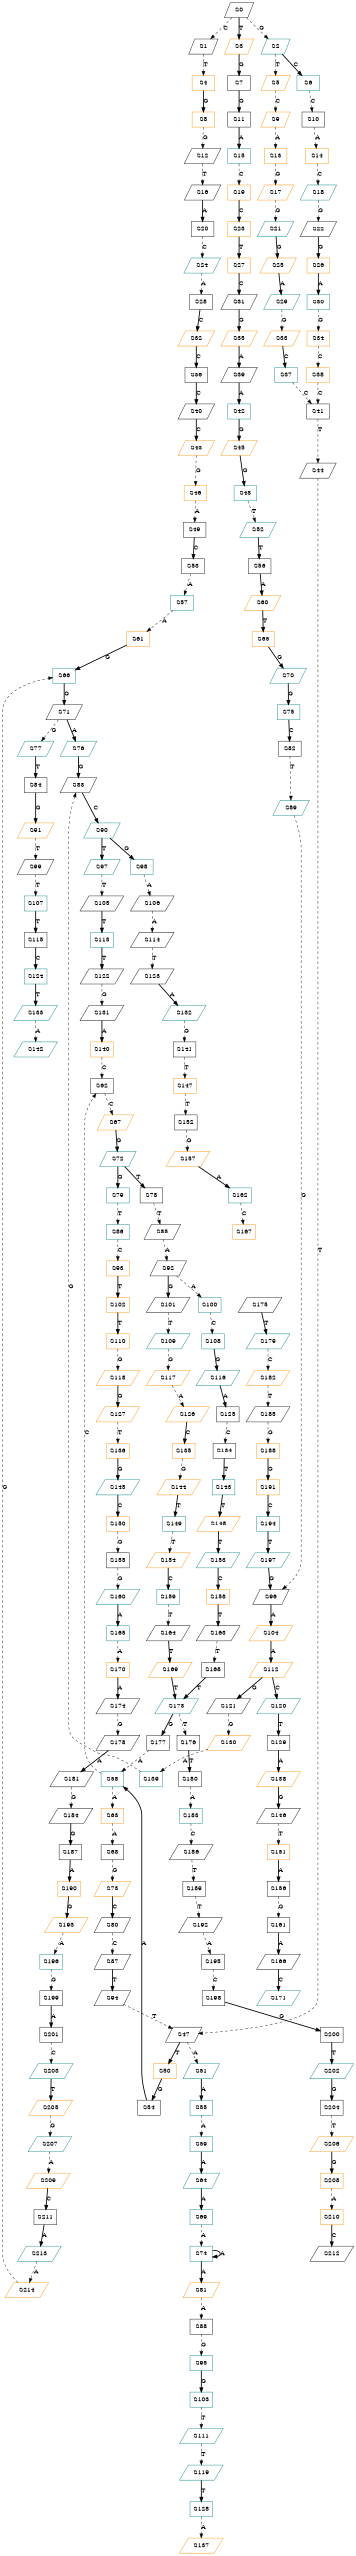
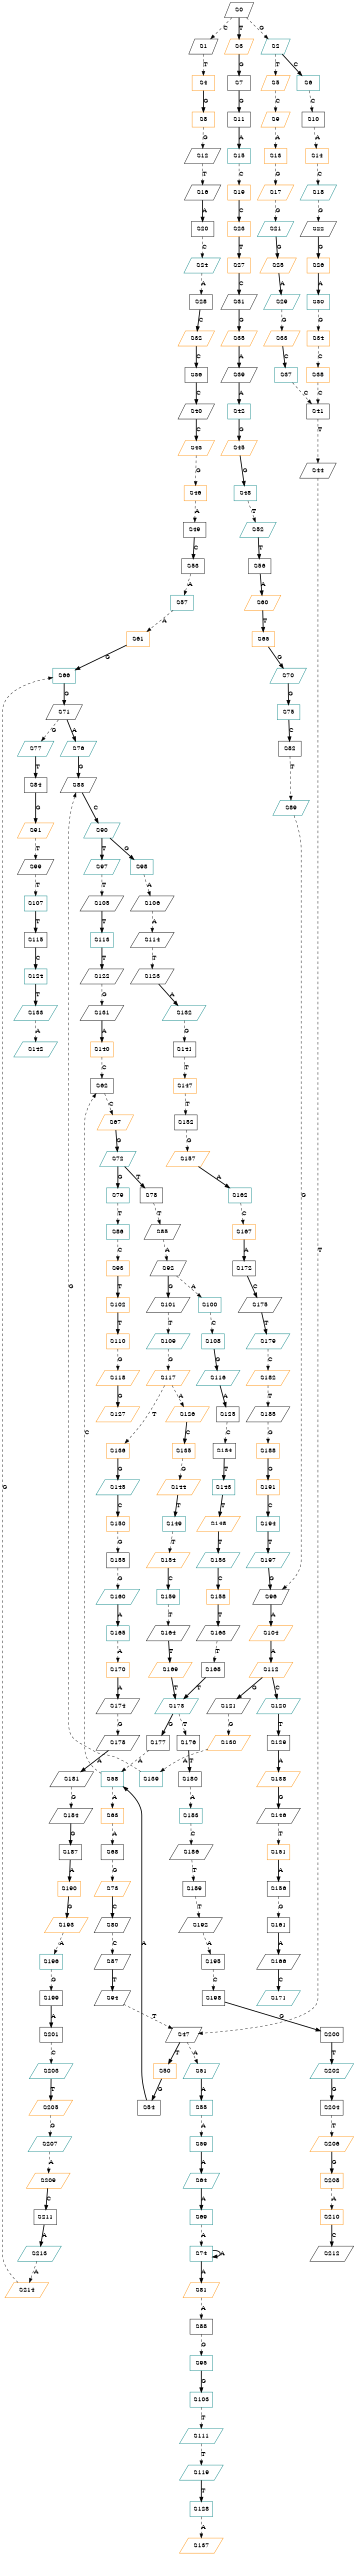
  strict digraph {
    node [color=black shape=parallelogram]
    edge [style=bold]
    S0
    S1
    S2 [color=teal]
    S3 [color=darkorange]
    S4 [color=darkorange shape=box]
    S5 [color=darkorange]
    S6 [color=teal shape=box]
    S7 [shape=box]
    S8 [color=darkorange shape=box]
    S9 [color=darkorange]
    S10 [shape=box]
    S11 [shape=box]
    S12
    S13 [color=darkorange shape=box]
    S14 [color=darkorange shape=box]
    S15 [color=teal shape=box]
    S16
    S17 [color=darkorange]
    S18 [color=teal]
    S19 [color=darkorange shape=box]
    S20 [shape=box]
    S21 [color=teal]
    S22
    S23 [color=darkorange shape=box]
    S24 [color=teal]
    S25 [color=darkorange]
    S26 [color=darkorange shape=box]
    S27 [color=darkorange shape=box]
    S28 [shape=box]
    S29 [color=teal]
    S30 [color=teal shape=box]
    S31
    S32 [color=darkorange]
    S33 [color=darkorange]
    S34 [color=darkorange shape=box]
    S35 [color=darkorange]
    S36 [shape=box]
    S37 [color=teal shape=box]
    S38 [color=darkorange shape=box]
    S39
    S40
    S41 [shape=box]
    S42 [color=teal shape=box]
    S43 [color=darkorange]
    S44
    S45 [color=darkorange]
    S46 [color=darkorange shape=box]
    S47
    S48 [color=teal shape=box]
    S49 [shape=box]
    S50 [color=darkorange shape=box]
    S51 [color=teal]
    S52 [color=teal]
    S53 [shape=box]
    S54 [shape=box]
    S55 [color=teal shape=box]
    S56 [shape=box]
    S57 [color=teal shape=box]
    S58 [color=teal shape=box]
    S59 [color=teal shape=box]
    S60 [color=darkorange]
    S61 [color=darkorange shape=box]
    S62 [shape=box]
    S63 [color=darkorange shape=box]
    S64 [color=teal]
    S65 [color=darkorange shape=box]
    S66 [color=teal shape=box]
    S67 [color=darkorange]
    S68 [shape=box]
    S69 [color=teal shape=box]
    S70 [color=teal]
    S71
    S72 [color=teal]
    S73 [color=darkorange]
    S74 [color=teal shape=box]
    S75 [color=teal shape=box]
    S76 [color=teal]
    S77 [color=teal]
    S78 [shape=box]
    S79 [color=teal shape=box]
    S80
    S81 [color=darkorange]
    S82 [shape=box]
    S83
    S84 [shape=box]
    S85
    S86 [color=teal shape=box]
    S87
    S88 [shape=box]
    S89 [color=teal]
    S90 [color=teal]
    S91 [color=darkorange]
    S92
    S93 [color=darkorange shape=box]
    S94
    S95 [color=teal shape=box]
    S96
    S97 [color=teal]
    S98 [color=teal shape=box]
    S99
    S100 [color=teal shape=box]
    S101
    S102 [color=darkorange shape=box]
    S103 [color=teal shape=box]
    S104 [color=darkorange]
    S105
    S106
    S107 [color=teal shape=box]
    S108 [color=teal shape=box]
    S109 [color=teal]
    S110 [color=darkorange shape=box]
    S111 [color=teal]
    S112 [color=darkorange]
    S113 [color=teal shape=box]
    S114
    S115 [shape=box]
    S116 [color=teal]
    S117 [color=darkorange]
    S118 [color=darkorange]
    S119 [color=teal]
    S120 [color=teal]
    S121
    S122
    S123
    S124 [color=teal shape=box]
    S125 [shape=box]
    S126 [color=darkorange]
    S127 [color=darkorange]
    S128 [color=teal shape=box]
    S129 [shape=box]
    S130 [color=darkorange]
    S131
    S132 [color=teal]
    S133 [color=teal]
    S134 [shape=box]
    S135 [color=darkorange shape=box]
    S136 [color=darkorange shape=box]
    S137 [color=darkorange]
    S138 [color=darkorange]
    S139 [color=teal shape=box]
    S140 [color=darkorange shape=box]
    S141 [shape=box]
    S142 [color=teal]
    S143 [color=teal shape=box]
    S144 [color=darkorange]
    S145 [color=teal]
    S146
    S147 [color=darkorange shape=box]
    S148 [color=darkorange]
    S149 [color=teal shape=box]
    S150 [color=darkorange shape=box]
    S151 [color=darkorange shape=box]
    S152 [shape=box]
    S153 [color=teal]
    S154 [color=darkorange]
    S155 [shape=box]
    S156 [shape=box]
    S157 [color=darkorange]
    S158 [color=darkorange shape=box]
    S159 [color=teal shape=box]
    S160 [color=teal]
    S161 [shape=box]
    S162 [color=teal shape=box]
    S163
    S164
    S165 [color=teal shape=box]
    S166
    S167 [color=darkorange shape=box]
    S168 [shape=box]
    S169 [color=darkorange]
    S170 [color=darkorange shape=box]
    S171 [color=teal]
+   S172 [shape=box]
    S173 [color=teal]
    S174
    S175
    S176 [shape=box]
    S177 [shape=box]
    S178
    S179 [color=teal]
    S180 [shape=box]
    S181
    S182 [color=darkorange]
    S183 [color=teal shape=box]
    S184
    S185
    S186
    S187 [shape=box]
    S188 [color=darkorange shape=box]
    S189 [shape=box]
    S190 [color=darkorange shape=box]
    S191 [color=darkorange shape=box]
    S192
    S193 [color=darkorange]
    S194 [color=teal shape=box]
    S195 [shape=box]
    S196 [color=teal shape=box]
    S197 [color=teal]
    S198 [shape=box]
    S199 [shape=box]
    S200 [shape=box]
    S201 [shape=box]
    S202 [color=teal]
    S203 [color=teal]
    S204 [shape=box]
    S205 [color=darkorange]
    S206 [color=darkorange]
    S207 [color=teal]
    S208 [color=darkorange shape=box]
    S209 [color=darkorange]
    S210 [color=darkorange shape=box]
    S211 [shape=box]
    S212
    S213 [color=teal]
    S214 [color=darkorange]
    S0 -> S1 [label=C style=dashed]
    S0 -> S2 [label=G style=dashed]
    S0 -> S3 [label=T]
    S1 -> S4 [label=T style=dashed]
    S2 -> S5 [label=T style=dashed]
    S2 -> S6 [label=C]
    S3 -> S7 [label=G]
    S4 -> S8 [label=G]
    S5 -> S9 [label=C style=dashed]
    S6 -> S10 [label=C style=dashed]
    S7 -> S11 [label=G]
    S8 -> S12 [label=G style=dashed]
    S9 -> S13 [label=A style=dashed]
    S10 -> S14 [label=A style=dashed]
    S11 -> S15 [label=A]
    S12 -> S16 [label=T style=dashed]
    S13 -> S17 [label=G style=dashed]
    S14 -> S18 [label=C style=dashed]
    S15 -> S19 [label=C style=dashed]
    S16 -> S20 [label=A]
    S17 -> S21 [label=G style=dashed]
    S18 -> S22 [label=G style=dashed]
    S19 -> S23 [label=C]
    S20 -> S24 [label=C style=dashed]
    S21 -> S25 [label=G]
    S22 -> S26 [label=G]
    S23 -> S27 [label=T]
    S24 -> S28 [label=A style=dashed]
    S25 -> S29 [label=A]
    S26 -> S30 [label=A]
    S27 -> S31 [label=C]
    S28 -> S32 [label=C]
    S29 -> S33 [label=G style=dashed]
    S30 -> S34 [label=G style=dashed]
    S31 -> S35 [label=G]
    S32 -> S36 [label=C]
    S33 -> S37 [label=C]
    S34 -> S38 [label=C style=dashed]
    S35 -> S39 [label=A]
    S36 -> S40 [label=C]
    S37 -> S41 [label=C style=dashed]
    S38 -> S41 [label=C style=dashed]
    S39 -> S42 [label=A]
    S40 -> S43 [label=C]
    S41 -> S44 [label=T style=dashed]
    S42 -> S45 [label=G]
    S43 -> S46 [label=G style=dashed]
    S44 -> S47 [label=T style=dashed]
    S45 -> S48 [label=G]
    S46 -> S49 [label=A style=dashed]
    S47 -> S50 [label=T]
    S47 -> S51 [label=A style=dashed]
    S48 -> S52 [label=T style=dashed]
    S49 -> S53 [label=C]
    S50 -> S54 [label=G]
    S51 -> S55 [label=A]
    S52 -> S56 [label=T]
    S53 -> S57 [label=A style=dashed]
    S54 -> S58 [label=A]
    S55 -> S59 [label=A style=dashed]
    S56 -> S60 [label=A]
    S57 -> S61 [label=A style=dashed]
    S58 -> S62 [label=C style=dashed]
    S58 -> S63 [label=A style=dashed]
    S59 -> S64 [label=A]
    S60 -> S65 [label=T]
    S61 -> S66 [label=G]
    S62 -> S67 [label=C style=dashed]
    S63 -> S68 [label=A style=dashed]
    S64 -> S69 [label=A]
    S65 -> S70 [label=G]
    S66 -> S71 [label=G]
    S67 -> S72 [label=G]
    S68 -> S73 [label=G style=dashed]
    S69 -> S74 [label=A style=dashed]
    S70 -> S75 [label=G]
    S71 -> S76 [label=A]
    S71 -> S77 [label=G style=dashed]
    S72 -> S78 [label=T]
    S72 -> S79 [label=G]
    S73 -> S80 [label=C]
    S74 -> S74 [label=A]
    S74 -> S81 [label=A]
    S75 -> S82 [label=C]
    S76 -> S83 [label=G]
    S77 -> S84 [label=T]
    S78 -> S85 [label=T style=dashed]
    S79 -> S86 [label=T style=dashed]
    S80 -> S87 [label=C style=dashed]
    S81 -> S88 [label=A style=dashed]
    S82 -> S89 [label=T style=dashed]
    S83 -> S90 [label=C]
    S84 -> S91 [label=G]
    S85 -> S92 [label=A style=dashed]
    S86 -> S93 [label=C style=dashed]
    S87 -> S94 [label=T]
    S88 -> S95 [label=G style=dashed]
    S89 -> S96 [label=G style=dashed]
    S90 -> S97 [label=T]
    S90 -> S98 [label=G]
    S91 -> S99 [label=T style=dashed]
    S92 -> S100 [label=A style=dashed]
    S92 -> S101 [label=G]
    S93 -> S102 [label=T]
    S94 -> S47 [label=T style=dashed]
    S95 -> S103 [label=G]
    S96 -> S104 [label=A]
    S97 -> S105 [label=T style=dashed]
    S98 -> S106 [label=A style=dashed]
    S99 -> S107 [label=T style=dashed]
    S100 -> S108 [label=C style=dashed]
    S101 -> S109 [label=T style=dashed]
    S102 -> S110 [label=T]
    S103 -> S111 [label=T style=dashed]
    S104 -> S112 [label=A]
    S105 -> S113 [label=T]
    S106 -> S114 [label=A style=dashed]
    S107 -> S115 [label=T]
    S108 -> S116 [label=G]
    S109 -> S117 [label=G style=dashed]
    S110 -> S118 [label=G style=dashed]
    S111 -> S119 [label=T style=dashed]
    S112 -> S120 [label=C]
    S112 -> S121 [label=G]
    S113 -> S122 [label=T]
    S114 -> S123 [label=T style=dashed]
    S115 -> S124 [label=C]
    S116 -> S125 [label=A]
    S117 -> S126 [label=A style=dashed]
    S118 -> S127 [label=G]
    S119 -> S128 [label=T]
    S120 -> S129 [label=T]
    S121 -> S130 [label=G style=dashed]
    S122 -> S131 [label=G style=dashed]
    S123 -> S132 [label=A]
    S124 -> S133 [label=T]
    S125 -> S134 [label=C style=dashed]
    S126 -> S135 [label=C]
-   S127 -> S136 [label=T style=dashed]
+   S117 -> S136 [label=T style=dashed]
    S128 -> S137 [label=A style=dashed]
    S129 -> S138 [label=A]
    S130 -> S139 [label=A style=dashed]
    S131 -> S140 [label=A]
    S132 -> S141 [label=G style=dashed]
    S133 -> S142 [label=A style=dashed]
    S134 -> S143 [label=T]
    S135 -> S144 [label=G style=dashed]
    S136 -> S145 [label=G]
    S138 -> S146 [label=G]
    S139 -> S83 [label=G style=dashed]
    S140 -> S62 [label=C style=dashed]
    S141 -> S147 [label=T style=dashed]
    S143 -> S148 [label=T]
    S144 -> S149 [label=T]
    S145 -> S150 [label=C]
    S146 -> S151 [label=T style=dashed]
    S147 -> S152 [label=T style=dashed]
    S148 -> S153 [label=T]
    S149 -> S154 [label=T style=dashed]
    S150 -> S155 [label=G style=dashed]
    S151 -> S156 [label=A]
    S152 -> S157 [label=G style=dashed]
    S153 -> S158 [label=C]
    S154 -> S159 [label=C]
    S155 -> S160 [label=G style=dashed]
    S156 -> S161 [label=G style=dashed]
    S157 -> S162 [label=A]
    S158 -> S163 [label=T]
    S159 -> S164 [label=T style=dashed]
    S160 -> S165 [label=A]
    S161 -> S166 [label=A]
    S162 -> S167 [label=C style=dashed]
    S163 -> S168 [label=T style=dashed]
    S164 -> S169 [label=T]
    S165 -> S170 [label=A style=dashed]
    S166 -> S171 [label=C]
+   S167 -> S172 [label=A]
    S168 -> S173 [label=T]
    S169 -> S173 [label=T]
    S170 -> S174 [label=A]
+   S172 -> S175 [label=C]
    S173 -> S176 [label=T style=dashed]
    S173 -> S177 [label=G]
    S174 -> S178 [label=G style=dashed]
    S175 -> S179 [label=T]
    S176 -> S180 [label=T]
    S177 -> S58 [label=A style=dashed]
    S178 -> S181 [label=A]
    S179 -> S182 [label=C style=dashed]
    S180 -> S183 [label=A style=dashed]
    S181 -> S184 [label=G style=dashed]
    S182 -> S185 [label=T style=dashed]
    S183 -> S186 [label=C style=dashed]
    S184 -> S187 [label=G]
    S185 -> S188 [label=G style=dashed]
    S186 -> S189 [label=T style=dashed]
    S187 -> S190 [label=A]
    S188 -> S191 [label=G]
    S189 -> S192 [label=T style=dashed]
    S190 -> S193 [label=G]
    S191 -> S194 [label=C]
    S192 -> S195 [label=A style=dashed]
    S193 -> S196 [label=A style=dashed]
    S194 -> S197 [label=T]
    S195 -> S198 [label=C style=dashed]
    S196 -> S199 [label=G style=dashed]
    S197 -> S96 [label=G]
    S198 -> S200 [label=G]
    S199 -> S201 [label=A]
    S200 -> S202 [label=T]
    S201 -> S203 [label=C style=dashed]
    S202 -> S204 [label=G]
    S203 -> S205 [label=T]
    S204 -> S206 [label=T style=dashed]
    S205 -> S207 [label=G style=dashed]
    S206 -> S208 [label=G]
    S207 -> S209 [label=A style=dashed]
    S208 -> S210 [label=A style=dashed]
    S209 -> S211 [label=C]
    S210 -> S212 [label=C]
    S211 -> S213 [label=A]
    S213 -> S214 [label=A style=dashed]
    S214 -> S66 [label=G style=dashed]
  }
